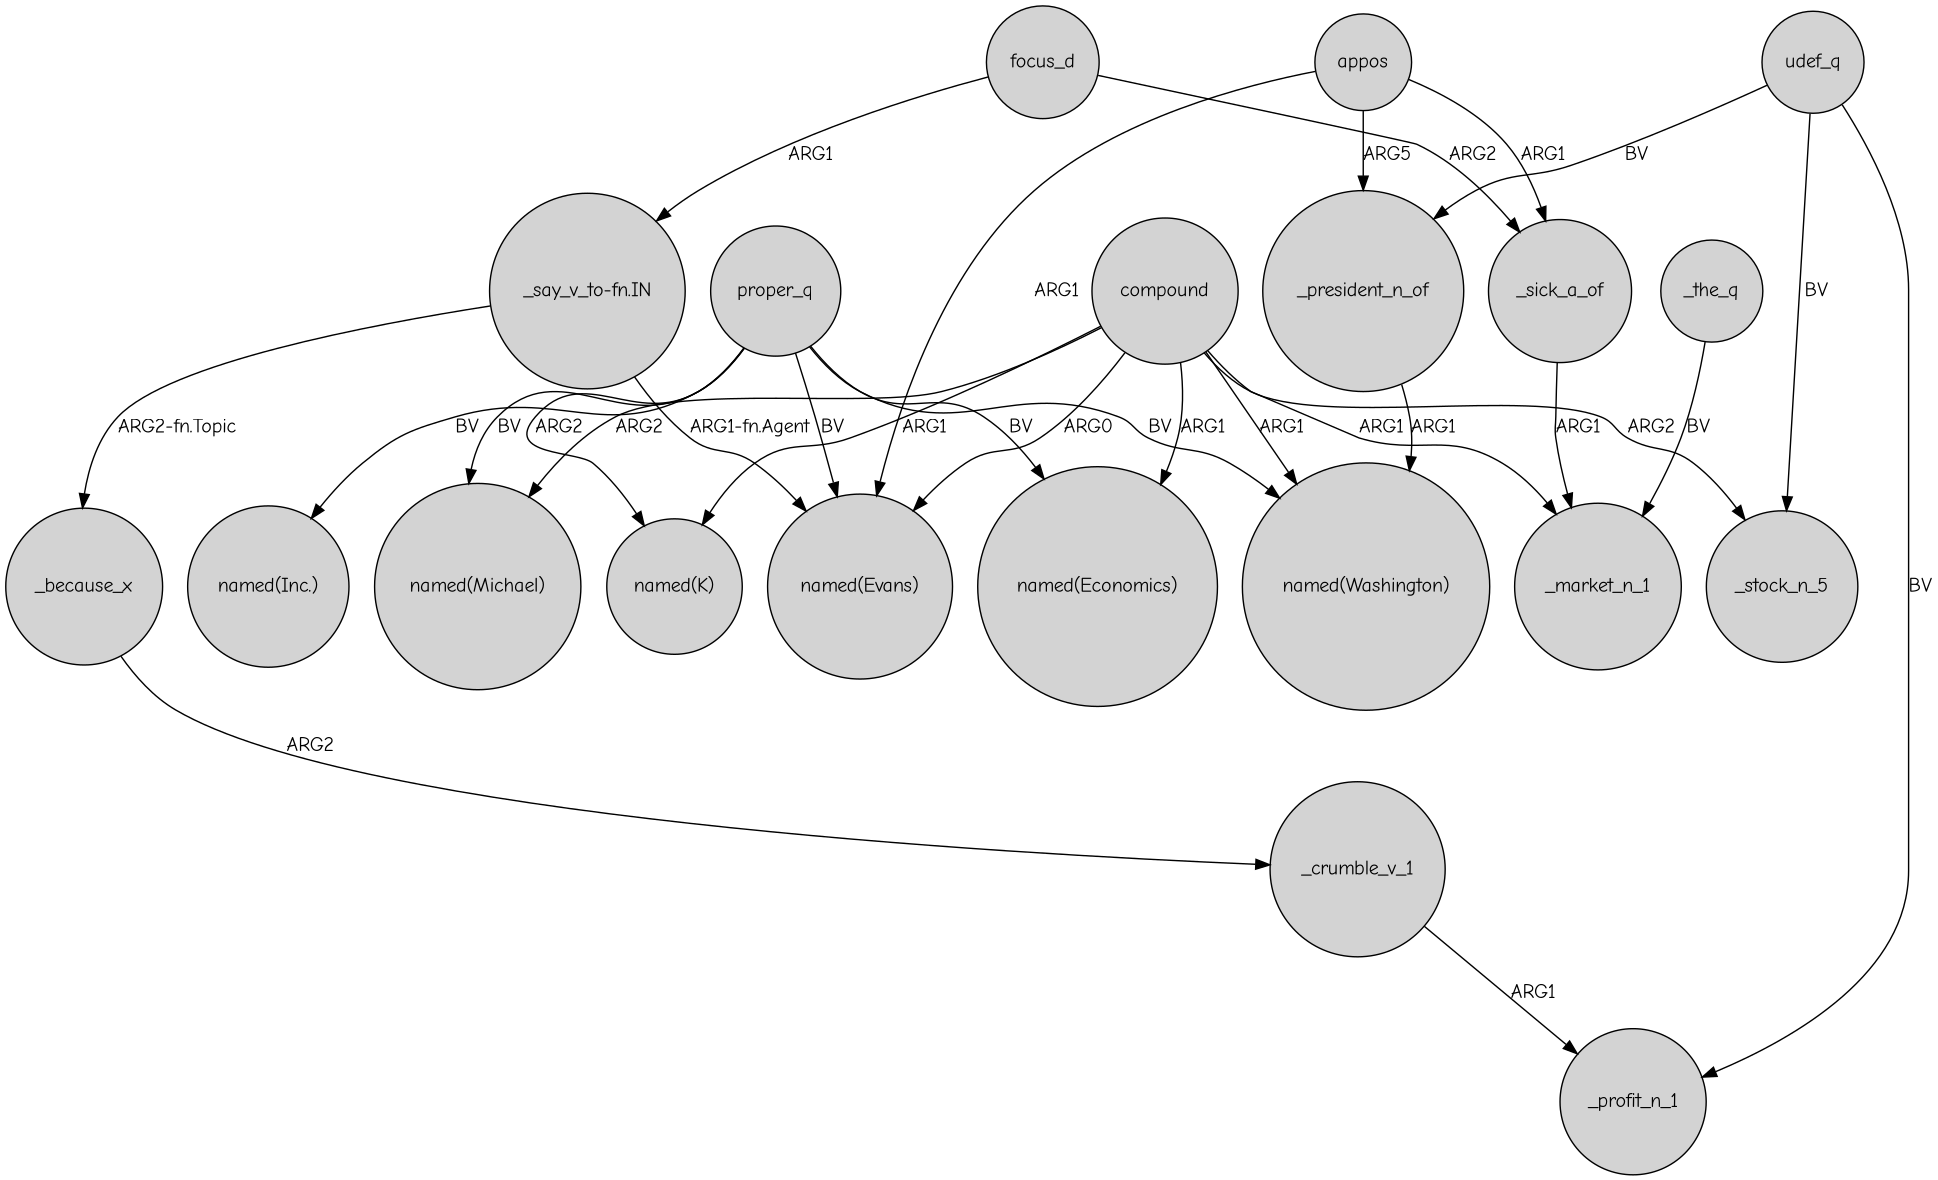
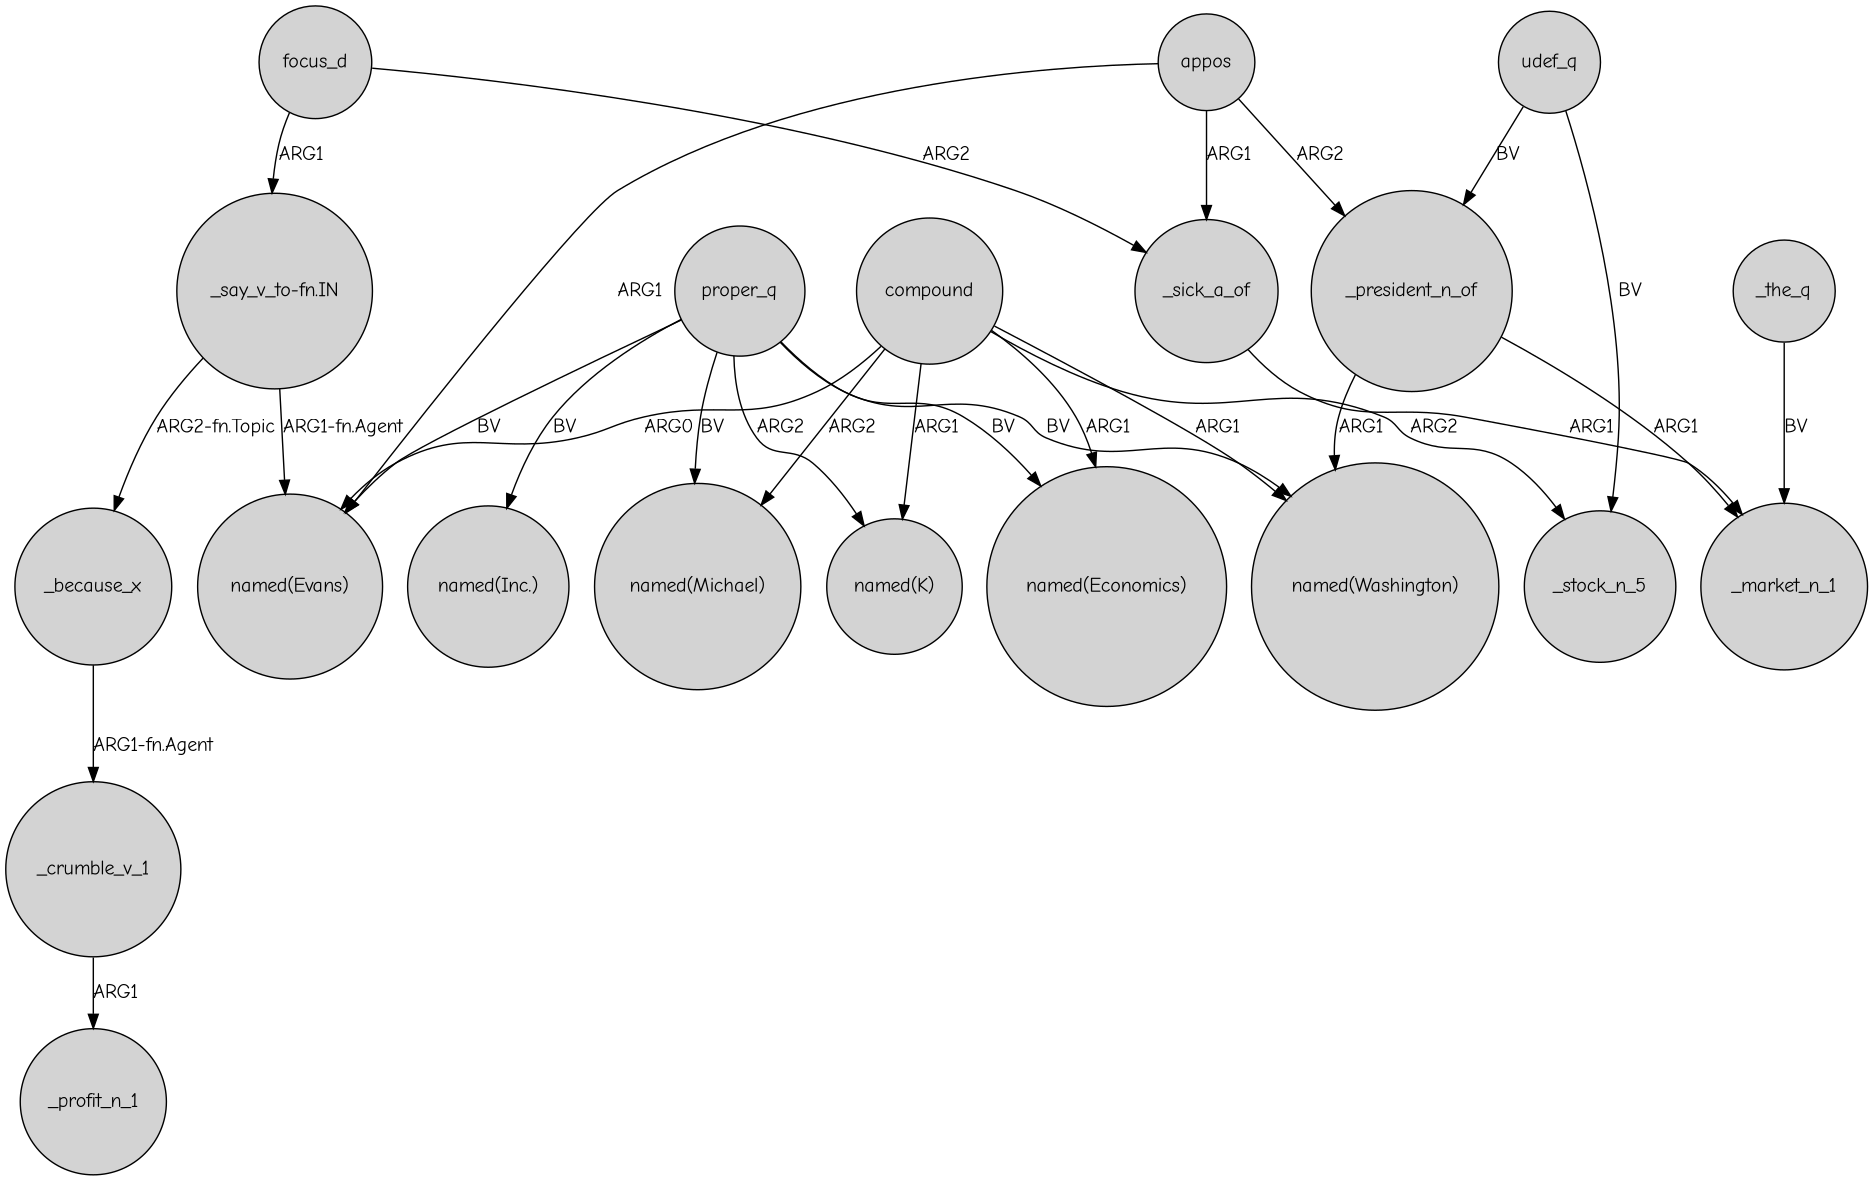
  digraph {
    fontname="Comic Neue"
    node [fontname="Comic Neue" shape=circle style=filled]
    edge [fontname="Comic Neue"]
    proper_q
    "named(Inc.)"
    "named(Evans)"
    "named(Economics)"
    "named(Washington)"
    "named(Michael)"
    "named(K)"
    compound
    _market_n_1
    n10 [label=_stock_n_5]
    focus_d
    _sick_a_of
    "_say_v_to-fn.IN"
    _because_x
    _president_n_of
    _crumble_v_1
    _profit_n_1
    appos
    udef_q
    _the_q
    proper_q -> "named(Inc.)" [label=BV]
    proper_q -> "named(Evans)" [label=BV]
    proper_q -> "named(Economics)" [label=BV]
    proper_q -> "named(Washington)" [label=BV]
    proper_q -> "named(Michael)" [label=BV]
    proper_q -> "named(K)" [label=ARG2]
    compound -> "named(Evans)" [label=ARG0]
    compound -> "named(Economics)" [label=ARG1]
    compound -> "named(Washington)" [label=ARG1]
    compound -> "named(Michael)" [label=ARG2]
    compound -> "named(K)" [label=ARG1]
-   compound -> _market_n_1 [label=ARG1]
+   _president_n_of -> _market_n_1 [label=ARG1]
    compound -> n10 [label=ARG2]
    focus_d -> _sick_a_of [label=ARG2]
    focus_d -> "_say_v_to-fn.IN" [label=ARG1]
    _sick_a_of -> _market_n_1 [label=ARG1]
    "_say_v_to-fn.IN" -> "named(Evans)" [label="ARG1-fn.Agent"]
    "_say_v_to-fn.IN" -> _because_x [label="ARG2-fn.Topic"]
-   _because_x -> _crumble_v_1 [label=ARG2]
+   _because_x -> _crumble_v_1 [label="ARG1-fn.Agent"]
    _president_n_of -> "named(Washington)" [label=ARG1]
    _crumble_v_1 -> _profit_n_1 [label=ARG1]
    appos -> "named(Evans)" [label=ARG1]
    appos -> _sick_a_of [label=ARG1]
-   appos -> _president_n_of [label=ARG5]
+   appos -> _president_n_of [label=ARG2]
    udef_q -> n10 [label=BV]
    udef_q -> _president_n_of [label=BV]
-   udef_q -> _profit_n_1 [label=BV]
    _the_q -> _market_n_1 [label=BV]
  }
